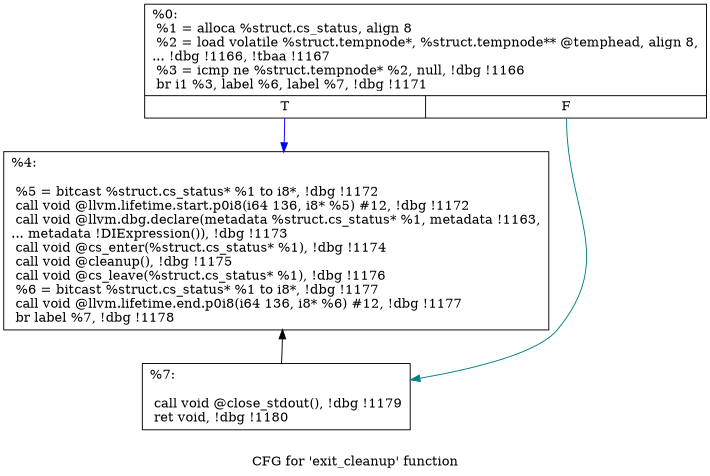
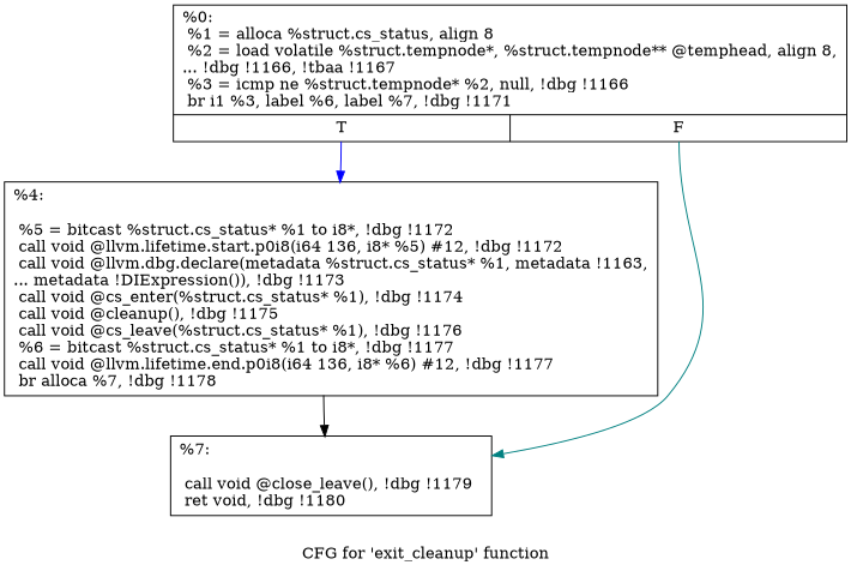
  digraph {
    label="CFG for 'exit_cleanup' function"
    node [shape=record]
    n1 [label="{%0:\l  %1 = alloca %struct.cs_status, align 8\l  %2 = load volatile %struct.tempnode*, %struct.tempnode** @temphead, align 8,\l... !dbg !1166, !tbaa !1167\l  %3 = icmp ne %struct.tempnode* %2, null, !dbg !1166\l  br i1 %3, label %6, label %7, !dbg !1171\l|{<s0>T|<s1>F}}"]
-   n2 [label="{%4:\l\l  %5 = bitcast %struct.cs_status* %1 to i8*, !dbg !1172\l  call void @llvm.lifetime.start.p0i8(i64 136, i8* %5) #12, !dbg !1172\l  call void @llvm.dbg.declare(metadata %struct.cs_status* %1, metadata !1163,\l... metadata !DIExpression()), !dbg !1173\l  call void @cs_enter(%struct.cs_status* %1), !dbg !1174\l  call void @cleanup(), !dbg !1175\l  call void @cs_leave(%struct.cs_status* %1), !dbg !1176\l  %6 = bitcast %struct.cs_status* %1 to i8*, !dbg !1177\l  call void @llvm.lifetime.end.p0i8(i64 136, i8* %6) #12, !dbg !1177\l  br label %7, !dbg !1178\l}"]
-   n3 [label="{%7:\l\l  call void @close_stdout(), !dbg !1179\l  ret void, !dbg !1180\l}"]
+   n2 [label="{%4:\l\l  %5 = bitcast %struct.cs_status* %1 to i8*, !dbg !1172\l  call void @llvm.lifetime.start.p0i8(i64 136, i8* %5) #12, !dbg !1172\l  call void @llvm.dbg.declare(metadata %struct.cs_status* %1, metadata !1163,\l... metadata !DIExpression()), !dbg !1173\l  call void @cs_enter(%struct.cs_status* %1), !dbg !1174\l  call void @cleanup(), !dbg !1175\l  call void @cs_leave(%struct.cs_status* %1), !dbg !1176\l  %6 = bitcast %struct.cs_status* %1 to i8*, !dbg !1177\l  call void @llvm.lifetime.end.p0i8(i64 136, i8* %6) #12, !dbg !1177\l  br alloca %7, !dbg !1178\l}"]
+   n3 [label="{%7:\l\l  call void @close_leave(), !dbg !1179\l  ret void, !dbg !1180\l}"]
    n1 -> n2 [color=blue tailport=s0]
    n1 -> n3 [color=teal tailport=s1]
-   n3 -> n2 [color=black]
+   n2 -> n3 [color=black]
  }
